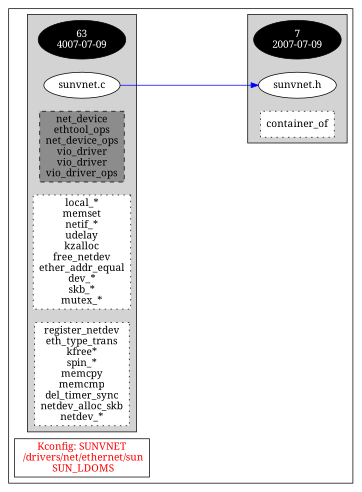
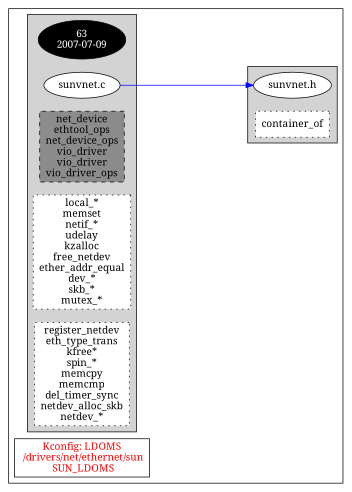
  digraph {
    ranksep=2
    splines=ortho
    rankdir=LR
    fontname="Noto Serif"
    node [fillcolor=white fontcolor=black style=filled fontname="Noto Serif" shape=box]
-   n1 [fillcolor=black fontcolor=white label="63\n4007-07-09" shape=""]
+   n1 [fillcolor=black fontcolor=white label="63\n2007-07-09" shape=""]
    n2 [label="sunvnet.c\n" shape=""]
    n3 [fillcolor=grey55 label="net_device\nethtool_ops\nnet_device_ops\nvio_driver\nvio_driver\nvio_driver_ops\n" style="filled,dashed"]
    n4 [label="local_*\nmemset\nnetif_*\nudelay\nkzalloc\nfree_netdev\nether_addr_equal\ndev_*\nskb_*\nmutex_*\n" style="filled,dotted"]
    n5 [label="register_netdev\neth_type_trans\nkfree*\nspin_*\nmemcpy\nmemcmp\ndel_timer_sync\nnetdev_alloc_skb\nnetdev_*\n" style="filled,dotted"]
-   n6 [fillcolor=black fontcolor=white label="7\n2007-07-09" shape=""]
    n7 [label="sunvnet.h\n" shape=""]
    n8 [label="container_of\n" style="filled,dotted"]
-   n9 [fontcolor=red label="Kconfig: SUNVNET\n /drivers/net/ethernet/sun\n  SUN_LDOMS " fillcolor="" style=""]
+   n9 [fontcolor=red label="Kconfig: LDOMS\n /drivers/net/ethernet/sun\n  SUN_LDOMS " fillcolor="" style=""]
    subgraph cluster_1 {
      n9
      subgraph cluster_2 {
        style=filled
        n1
        n2
        n3
        n4
        n5
      }
      subgraph cluster_3 {
        style=filled
-       n6
        n7
        n8
      }
    }
    n2 -> n7 [color=blue fontname="Noto Serif"]
  }
